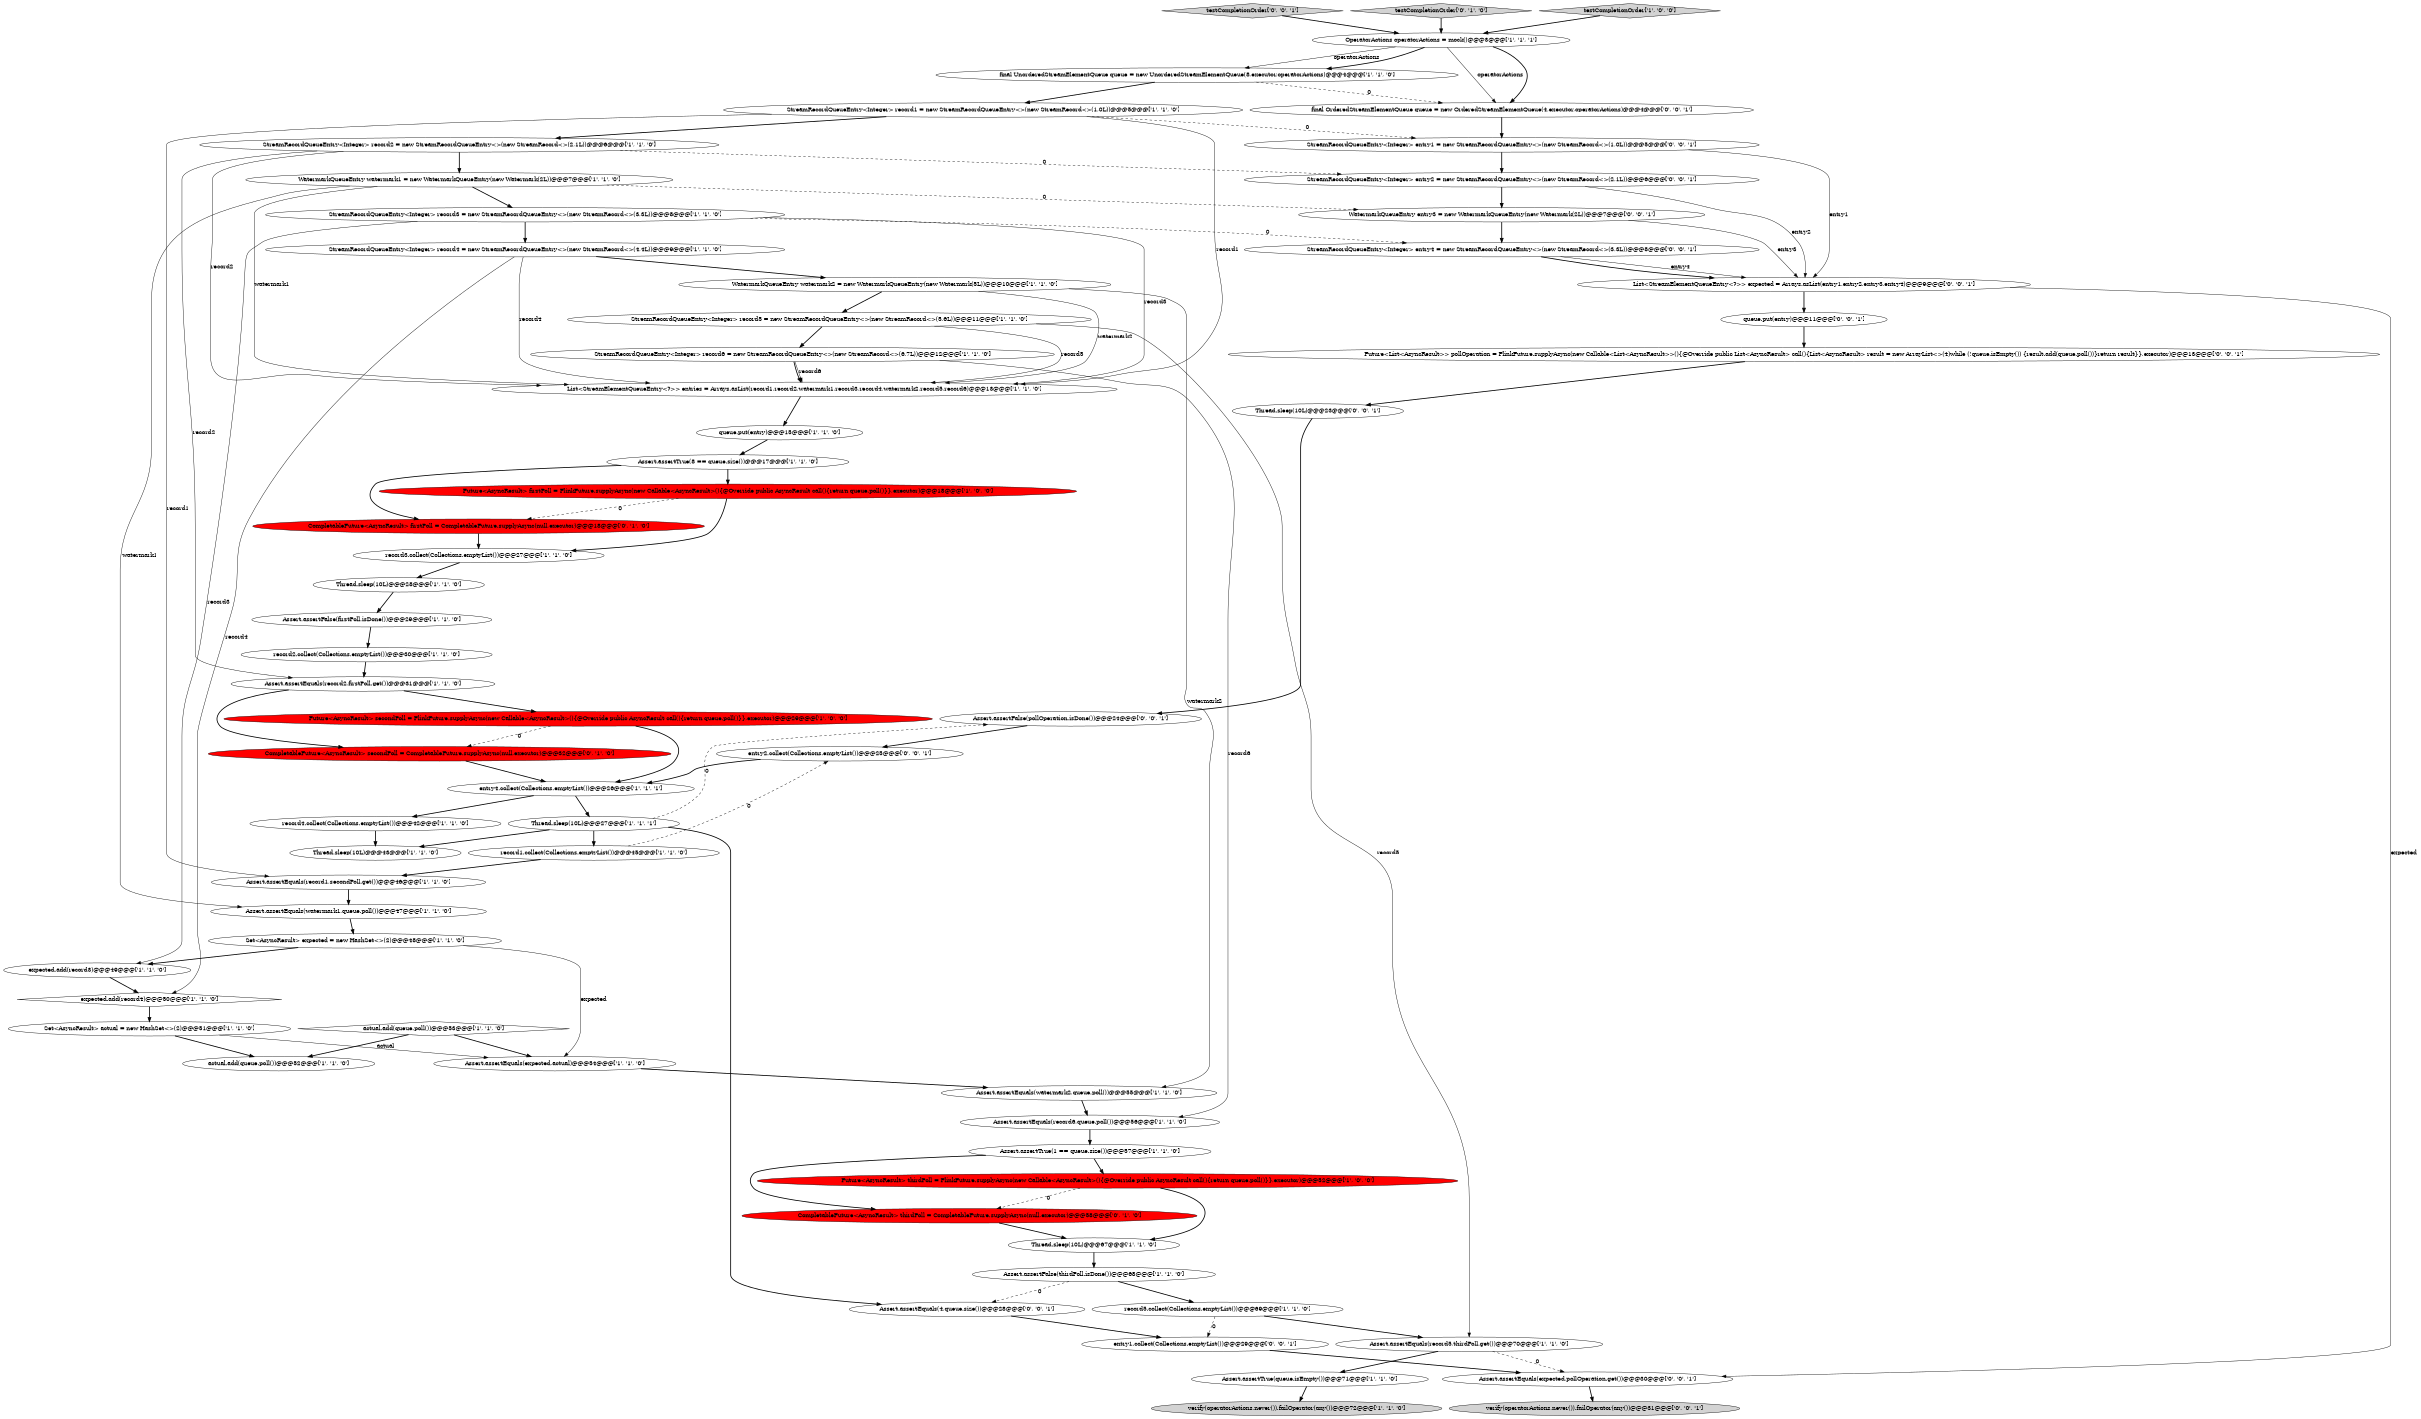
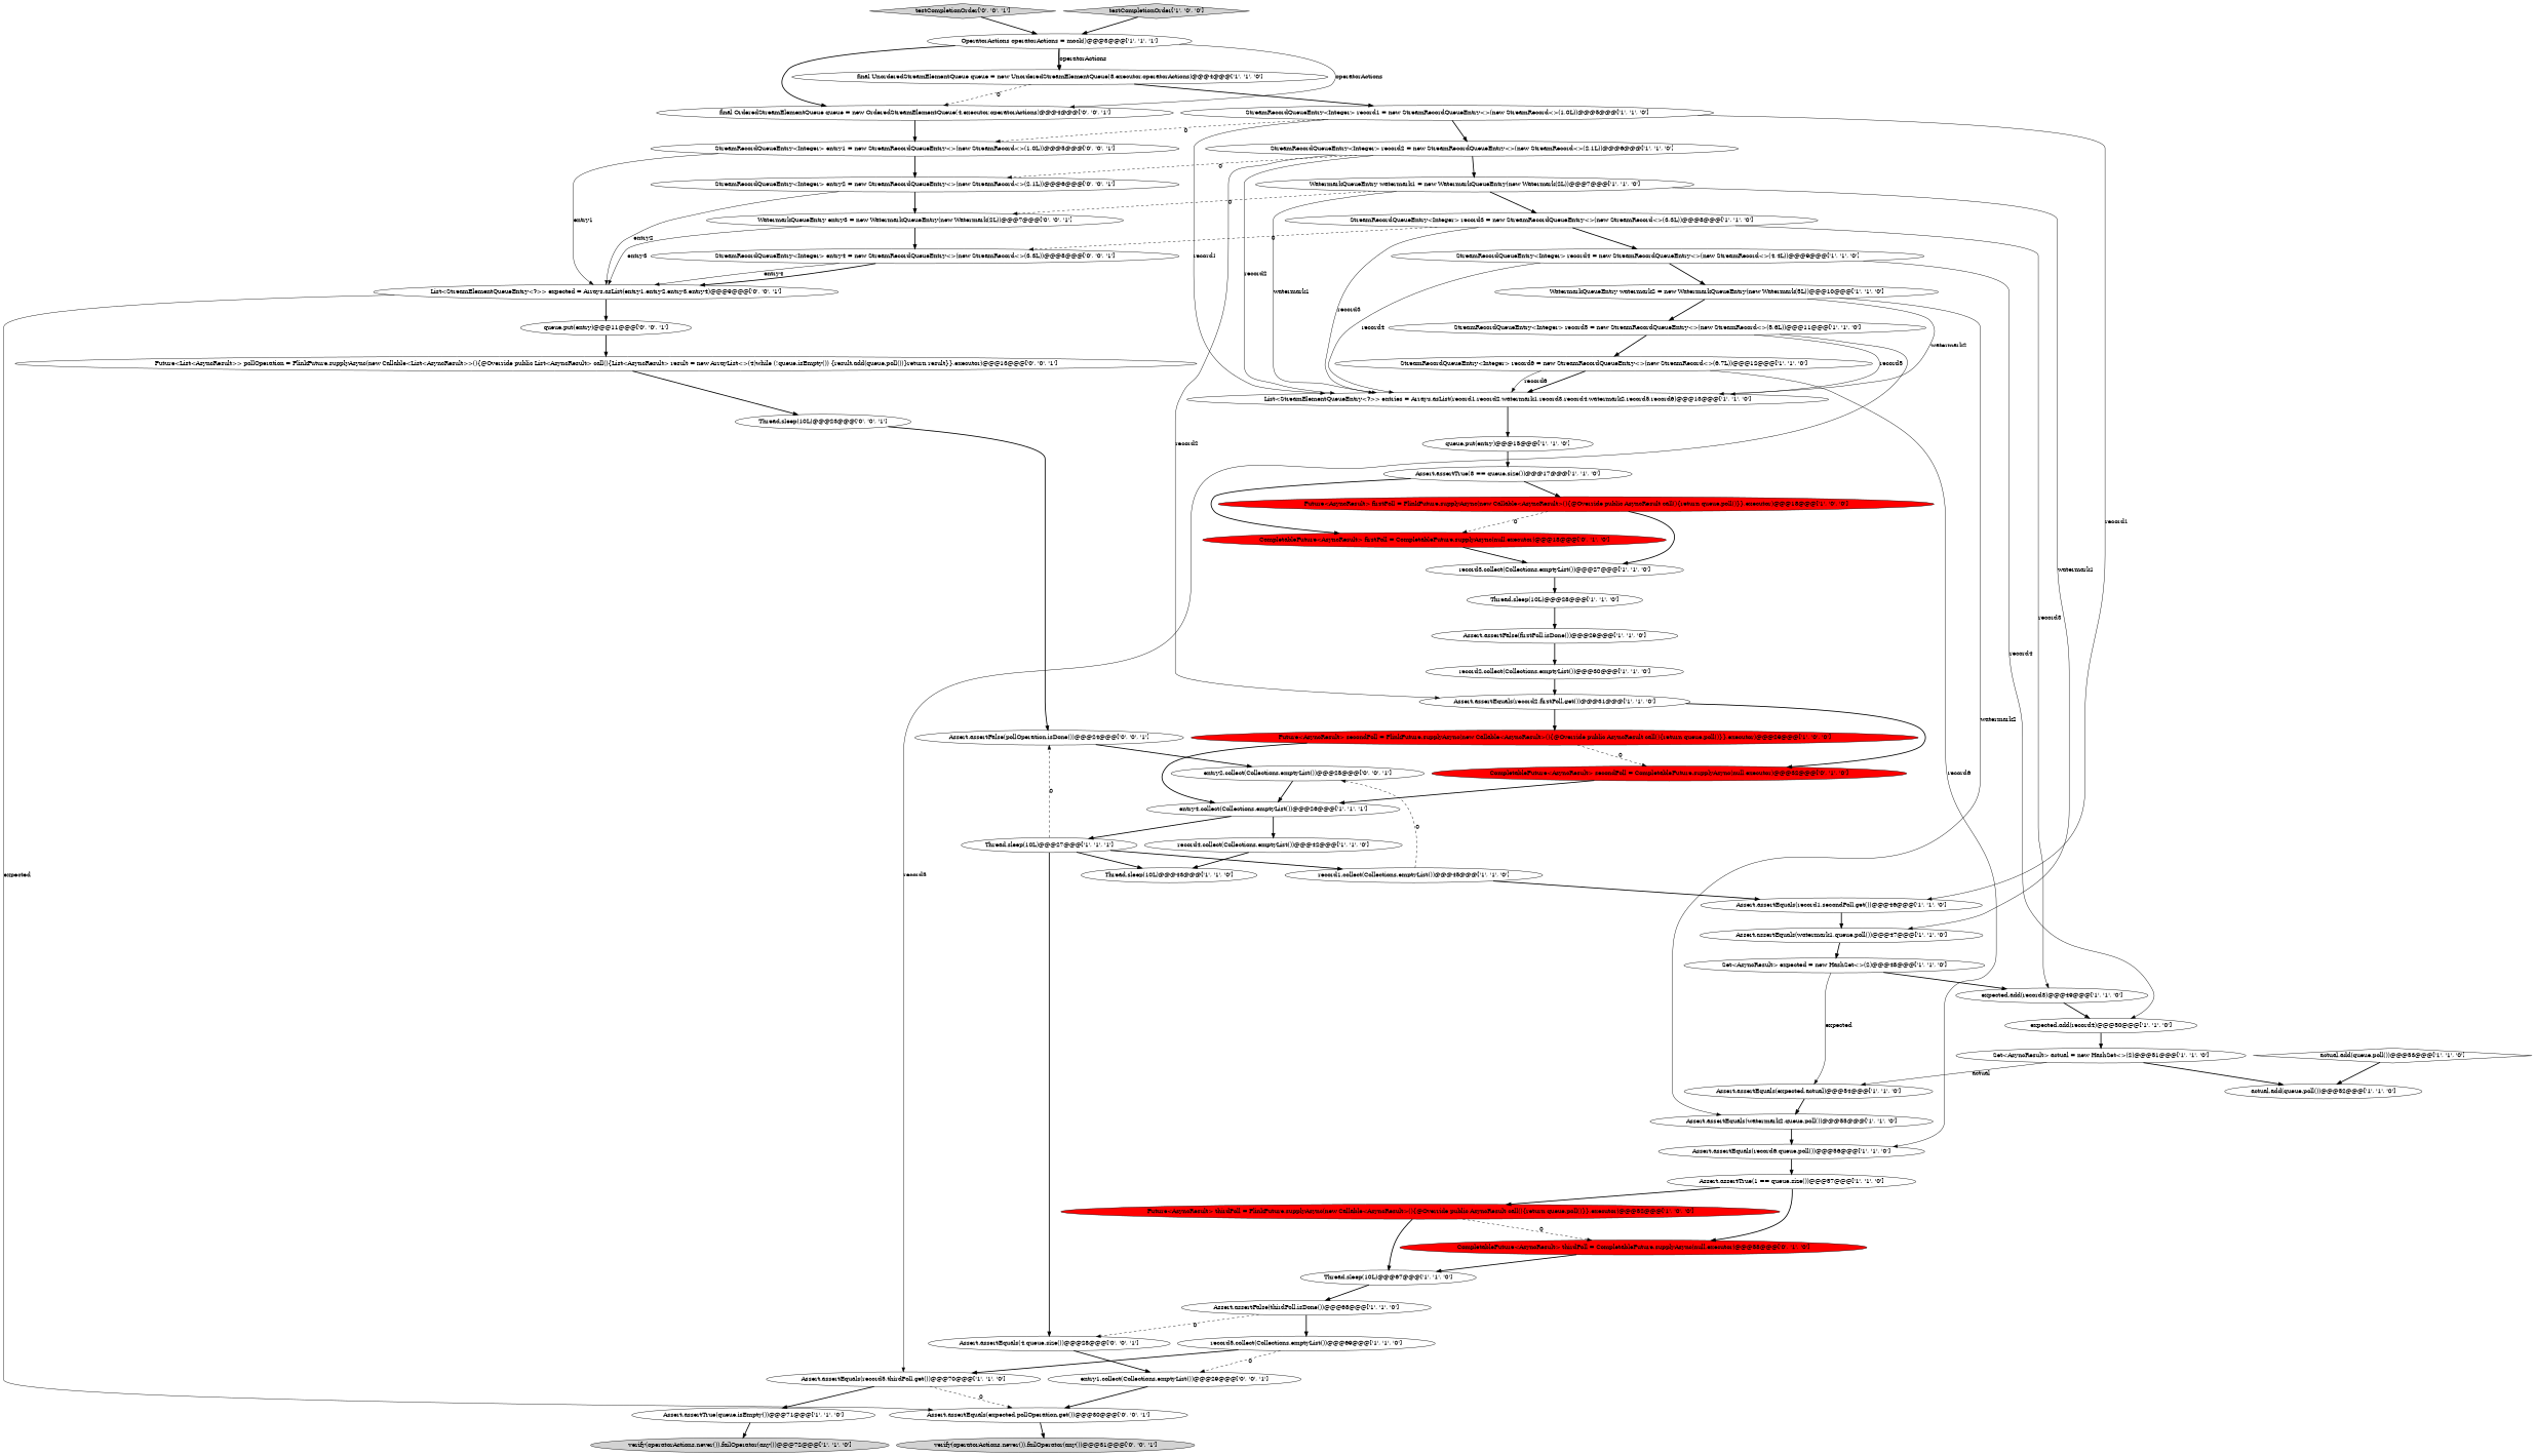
  digraph {
    node [fillcolor=white shape=ellipse style=filled]
    edge [style=bold]
    n1 [label="Assert.assertFalse(pollOperation.isDone())@@@24@@@['0', '0', '1']"]
    n2 [label="entry2.collect(Collections.emptyList())@@@25@@@['0', '0', '1']"]
    n3 [label="entry4.collect(Collections.emptyList())@@@26@@@['1', '1', '1']"]
    n4 [fillcolor=red label="Future<AsyncResult> secondPoll = FlinkFuture.supplyAsync(new Callable<AsyncResult>(){@Override public AsyncResult call(){return queue.poll()}},executor)@@@29@@@['1', '0', '0']"]
    n5 [fillcolor=red label="CompletableFuture<AsyncResult> secondPoll = CompletableFuture.supplyAsync(null,executor)@@@32@@@['0', '1', '0']"]
    n6 [label="record4.collect(Collections.emptyList())@@@42@@@['1', '1', '0']"]
    n7 [label="Thread.sleep(10L)@@@27@@@['1', '1', '1']"]
    n8 [label="Assert.assertEquals(record2,firstPoll.get())@@@31@@@['1', '1', '0']"]
    n9 [label="Thread.sleep(10L)@@@28@@@['1', '1', '0']"]
    n10 [label="Assert.assertFalse(firstPoll.isDone())@@@29@@@['1', '1', '0']"]
    n11 [label="record2.collect(Collections.emptyList())@@@30@@@['1', '1', '0']"]
    n12 [label="StreamRecordQueueEntry<Integer> entry1 = new StreamRecordQueueEntry<>(new StreamRecord<>(1,0L))@@@5@@@['0', '0', '1']"]
    n13 [label="List<StreamElementQueueEntry<?>> expected = Arrays.asList(entry1,entry2,entry3,entry4)@@@9@@@['0', '0', '1']"]
    n14 [label="StreamRecordQueueEntry<Integer> entry2 = new StreamRecordQueueEntry<>(new StreamRecord<>(2,1L))@@@6@@@['0', '0', '1']"]
    n15 [label="queue.put(entry)@@@11@@@['0', '0', '1']"]
    n16 [label="Assert.assertEquals(expected,pollOperation.get())@@@30@@@['0', '0', '1']"]
    n17 [label="WatermarkQueueEntry entry3 = new WatermarkQueueEntry(new Watermark(2L))@@@7@@@['0', '0', '1']"]
    n18 [label="Future<List<AsyncResult>> pollOperation = FlinkFuture.supplyAsync(new Callable<List<AsyncResult>>(){@Override public List<AsyncResult> call(){List<AsyncResult> result = new ArrayList<>(4)while (!queue.isEmpty()) {result.add(queue.poll())}return result}},executor)@@@13@@@['0', '0', '1']"]
    n19 [label="Thread.sleep(10L)@@@23@@@['0', '0', '1']"]
    n20 [label="StreamRecordQueueEntry<Integer> record6 = new StreamRecordQueueEntry<>(new StreamRecord<>(6,7L))@@@12@@@['1', '1', '0']"]
    n21 [label="List<StreamElementQueueEntry<?>> entries = Arrays.asList(record1,record2,watermark1,record3,record4,watermark2,record5,record6)@@@13@@@['1', '1', '0']"]
    n22 [label="Assert.assertEquals(record6,queue.poll())@@@56@@@['1', '1', '0']"]
    n23 [label="queue.put(entry)@@@15@@@['1', '1', '0']"]
    n24 [label="Assert.assertTrue(1 == queue.size())@@@57@@@['1', '1', '0']"]
    n25 [label="Assert.assertTrue(8 == queue.size())@@@17@@@['1', '1', '0']"]
    n26 [label="Thread.sleep(10L)@@@43@@@['1', '1', '0']"]
    n27 [label="record1.collect(Collections.emptyList())@@@45@@@['1', '1', '0']"]
    n28 [label="Assert.assertEquals(4,queue.size())@@@28@@@['0', '0', '1']"]
    n29 [label="Set<AsyncResult> actual = new HashSet<>(2)@@@51@@@['1', '1', '0']"]
    n30 [label="Assert.assertEquals(expected,actual)@@@54@@@['1', '1', '0']"]
    n31 [label="actual.add(queue.poll())@@@52@@@['1', '1', '0']"]
    n32 [label="Assert.assertEquals(watermark2,queue.poll())@@@55@@@['1', '1', '0']"]
    n33 [fillcolor=red label="Future<AsyncResult> firstPoll = FlinkFuture.supplyAsync(new Callable<AsyncResult>(){@Override public AsyncResult call(){return queue.poll()}},executor)@@@18@@@['1', '0', '0']"]
    n34 [fillcolor=red label="CompletableFuture<AsyncResult> firstPoll = CompletableFuture.supplyAsync(null,executor)@@@18@@@['0', '1', '0']"]
    n35 [label="record3.collect(Collections.emptyList())@@@27@@@['1', '1', '0']"]
    n36 [fillcolor=lightgray label="verify(operatorActions,never()).failOperator(any())@@@31@@@['0', '0', '1']"]
    n37 [fillcolor=red label="Future<AsyncResult> thirdPoll = FlinkFuture.supplyAsync(new Callable<AsyncResult>(){@Override public AsyncResult call(){return queue.poll()}},executor)@@@52@@@['1', '0', '0']"]
    n38 [fillcolor=red label="CompletableFuture<AsyncResult> thirdPoll = CompletableFuture.supplyAsync(null,executor)@@@58@@@['0', '1', '0']"]
    n39 [label="Thread.sleep(10L)@@@67@@@['1', '1', '0']"]
    n40 [label="Assert.assertFalse(thirdPoll.isDone())@@@68@@@['1', '1', '0']"]
    n41 [label="record5.collect(Collections.emptyList())@@@69@@@['1', '1', '0']"]
    n42 [label="Assert.assertEquals(record5,thirdPoll.get())@@@70@@@['1', '1', '0']"]
    n43 [label="entry1.collect(Collections.emptyList())@@@29@@@['0', '0', '1']"]
    n44 [label="Assert.assertTrue(queue.isEmpty())@@@71@@@['1', '1', '0']"]
    n45 [fillcolor=lightgray label="verify(operatorActions,never()).failOperator(any())@@@72@@@['1', '1', '0']"]
    n46 [fillcolor=lightgray label="testCompletionOrder['0', '0', '1']" shape=diamond]
    n47 [label="OperatorActions operatorActions = mock()@@@3@@@['1', '1', '1']"]
    n48 [label="final OrderedStreamElementQueue queue = new OrderedStreamElementQueue(4,executor,operatorActions)@@@4@@@['0', '0', '1']"]
    n49 [label="final UnorderedStreamElementQueue queue = new UnorderedStreamElementQueue(8,executor,operatorActions)@@@4@@@['1', '1', '0']"]
    n50 [label="Assert.assertEquals(record1,secondPoll.get())@@@46@@@['1', '1', '0']"]
    n51 [label="Assert.assertEquals(watermark1,queue.poll())@@@47@@@['1', '1', '0']"]
    n52 [label="StreamRecordQueueEntry<Integer> entry4 = new StreamRecordQueueEntry<>(new StreamRecord<>(3,3L))@@@8@@@['0', '0', '1']"]
    n53 [label="expected.add(record3)@@@49@@@['1', '1', '0']"]
-   n54 [label="expected.add(record4)@@@50@@@['1', '1', '0']" shape=diamond]
+   n54 [label="expected.add(record4)@@@50@@@['1', '1', '0']"]
    n55 [label="StreamRecordQueueEntry<Integer> record1 = new StreamRecordQueueEntry<>(new StreamRecord<>(1,0L))@@@5@@@['1', '1', '0']"]
    n56 [label="StreamRecordQueueEntry<Integer> record2 = new StreamRecordQueueEntry<>(new StreamRecord<>(2,1L))@@@6@@@['1', '1', '0']"]
    n57 [label="WatermarkQueueEntry watermark1 = new WatermarkQueueEntry(new Watermark(2L))@@@7@@@['1', '1', '0']"]
    n58 [label="StreamRecordQueueEntry<Integer> record5 = new StreamRecordQueueEntry<>(new StreamRecord<>(5,6L))@@@11@@@['1', '1', '0']"]
    n59 [label="StreamRecordQueueEntry<Integer> record3 = new StreamRecordQueueEntry<>(new StreamRecord<>(3,3L))@@@8@@@['1', '1', '0']"]
    n60 [label="WatermarkQueueEntry watermark2 = new WatermarkQueueEntry(new Watermark(5L))@@@10@@@['1', '1', '0']"]
    n61 [label="Set<AsyncResult> expected = new HashSet<>(2)@@@48@@@['1', '1', '0']"]
    n62 [label="StreamRecordQueueEntry<Integer> record4 = new StreamRecordQueueEntry<>(new StreamRecord<>(4,4L))@@@9@@@['1', '1', '0']"]
-   n63 [fillcolor=lightgray label="testCompletionOrder['0', '1', '0']" shape=diamond]
    n64 [label="actual.add(queue.poll())@@@53@@@['1', '1', '0']" shape=diamond]
    n65 [fillcolor=lightgray label="testCompletionOrder['1', '0', '0']" shape=diamond]
    n1 -> n2
    n2 -> n3
    n3 -> n6
    n3 -> n7
    n4 -> n3
    n4 -> n5 [label=0 style=dashed]
    n5 -> n3
    n6 -> n26
    n7 -> n1 [label=0 style=dashed]
    n7 -> n26
    n7 -> n27
    n7 -> n28
    n8 -> n4
    n8 -> n5
    n9 -> n10
    n10 -> n11
    n11 -> n8
    n12 -> n13 [label=entry1 style=solid]
    n12 -> n14
    n13 -> n15
    n13 -> n16 [label=expected style=solid]
    n14 -> n13 [label=entry2 style=solid]
    n14 -> n17
    n15 -> n18
    n16 -> n36
    n17 -> n13 [label=entry3 style=solid]
    n17 -> n52
    n18 -> n19
    n19 -> n1
    n20 -> n21
    n20 -> n21 [label=record6 style=solid]
    n20 -> n22 [label=record6 style=solid]
    n21 -> n23
    n22 -> n24
    n23 -> n25
    n24 -> n37
    n24 -> n38
    n25 -> n33
    n25 -> n34
    n27 -> n2 [label=0 style=dashed]
    n27 -> n50
    n28 -> n43
    n29 -> n30 [label=actual style=solid]
    n29 -> n31
    n30 -> n32
    n32 -> n22
    n33 -> n34 [label=0 style=dashed]
    n33 -> n35
    n34 -> n35
    n35 -> n9
    n37 -> n38 [label=0 style=dashed]
    n37 -> n39
    n38 -> n39
    n39 -> n40
    n40 -> n28 [label=0 style=dashed]
    n40 -> n41
    n41 -> n42
    n41 -> n43 [label=0 style=dashed]
    n42 -> n16 [label=0 style=dashed]
    n42 -> n44
    n43 -> n16
    n44 -> n45
    n46 -> n47
    n47 -> n48 [label=operatorActions style=solid]
    n47 -> n48
    n47 -> n49 [label=operatorActions style=solid]
    n47 -> n49
    n48 -> n12
    n49 -> n48 [label=0 style=dashed]
    n49 -> n55
    n50 -> n51
    n51 -> n61
    n52 -> n13 [label=entry4 style=solid]
    n52 -> n13
    n53 -> n54
    n54 -> n29
    n55 -> n12 [label=0 style=dashed]
    n55 -> n21 [label=record1 style=solid]
    n55 -> n50 [label=record1 style=solid]
    n55 -> n56
    n56 -> n8 [label=record2 style=solid]
    n56 -> n14 [label=0 style=dashed]
    n56 -> n21 [label=record2 style=solid]
    n56 -> n57
    n57 -> n17 [label=0 style=dashed]
    n57 -> n21 [label=watermark1 style=solid]
    n57 -> n51 [label=watermark1 style=solid]
    n57 -> n59
    n58 -> n20
    n58 -> n21 [label=record5 style=solid]
    n58 -> n42 [label=record5 style=solid]
    n59 -> n21 [label=record3 style=solid]
    n59 -> n52 [label=0 style=dashed]
    n59 -> n53 [label=record3 style=solid]
    n59 -> n62
    n60 -> n21 [label=watermark2 style=solid]
    n60 -> n32 [label=watermark2 style=solid]
    n60 -> n58
    n61 -> n30 [label=expected style=solid]
    n61 -> n53
    n62 -> n21 [label=record4 style=solid]
    n62 -> n54 [label=record4 style=solid]
    n62 -> n60
-   n63 -> n47
-   n64 -> n30
    n64 -> n31
    n65 -> n47
  }
